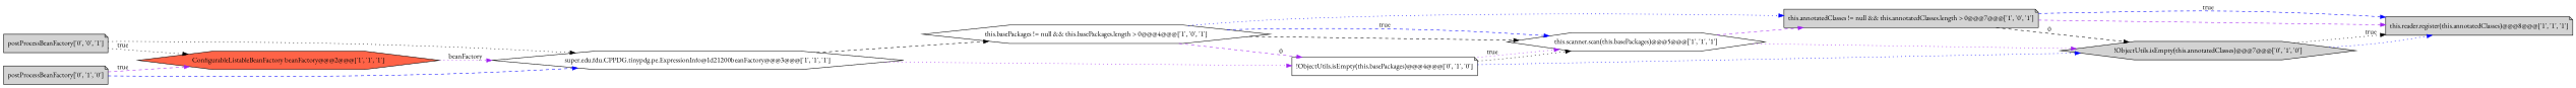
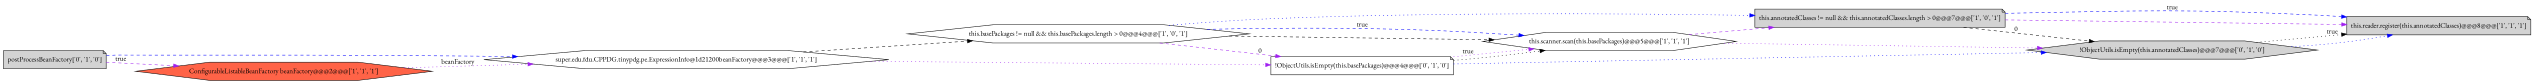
  digraph {
    fontname="EB Garamond"
    rankdir=LR
    node [fillcolor=lightgray fontname="EB Garamond" shape=hexagon style=filled]
    edge [color=purple fontname="EB Garamond" style=dotted]
    n1 [fillcolor=white label="super.edu.fdu.CPPDG.tinypdg.pe.ExpressionInfo@1d21200beanFactory@@@3@@@['1', '1', '1']"]
    n2 [fillcolor=white label="this.basePackages != null && this.basePackages.length > 0@@@4@@@['1', '0', '1']"]
    n3 [fillcolor=white label="!ObjectUtils.isEmpty(this.basePackages)@@@4@@@['0', '1', '0']" shape=note]
    n4 [label="this.annotatedClasses != null && this.annotatedClasses.length > 0@@@7@@@['1', '0', '1']" shape=note]
    n5 [fillcolor=white label="this.scanner.scan(this.basePackages)@@@5@@@['1', '1', '1']"]
    n6 [label="!ObjectUtils.isEmpty(this.annotatedClasses)@@@7@@@['0', '1', '0']"]
    n7 [fillcolor=tomato label="ConfigurableListableBeanFactory beanFactory@@@2@@@['1', '1', '1']"]
    n8 [label="this.reader.register(this.annotatedClasses)@@@8@@@['1', '1', '1']" shape=note]
-   n9 [label="postProcessBeanFactory['0', '0', '1']" shape=note]
    n10 [label="postProcessBeanFactory['0', '1', '0']" shape=note]
    n1 -> n2 [color=black style=dashed]
    n1 -> n3
    n2 -> n3 [label=0 style=dashed]
    n2 -> n4 [color=blue]
    n2 -> n5 [color=black style=dashed]
    n2 -> n5 [color=blue label=true style=dashed]
    n3 -> n5 [color=black]
    n3 -> n5 [label=true]
    n3 -> n6 [color=blue]
    n4 -> n6 [color=black label=0 style=dashed]
    n4 -> n8 [style=dashed]
    n4 -> n8 [color=blue label=true style=dashed]
    n5 -> n4 [style=dashed]
    n5 -> n6
    n6 -> n8 [color=blue]
    n6 -> n8 [color=black label=true]
    n7 -> n1 [label=beanFactory]
-   n9 -> n1 [color=black]
-   n9 -> n7 [color=black label=true]
    n10 -> n1 [color=blue style=dashed]
    n10 -> n7 [label=true style=dashed]
  }
